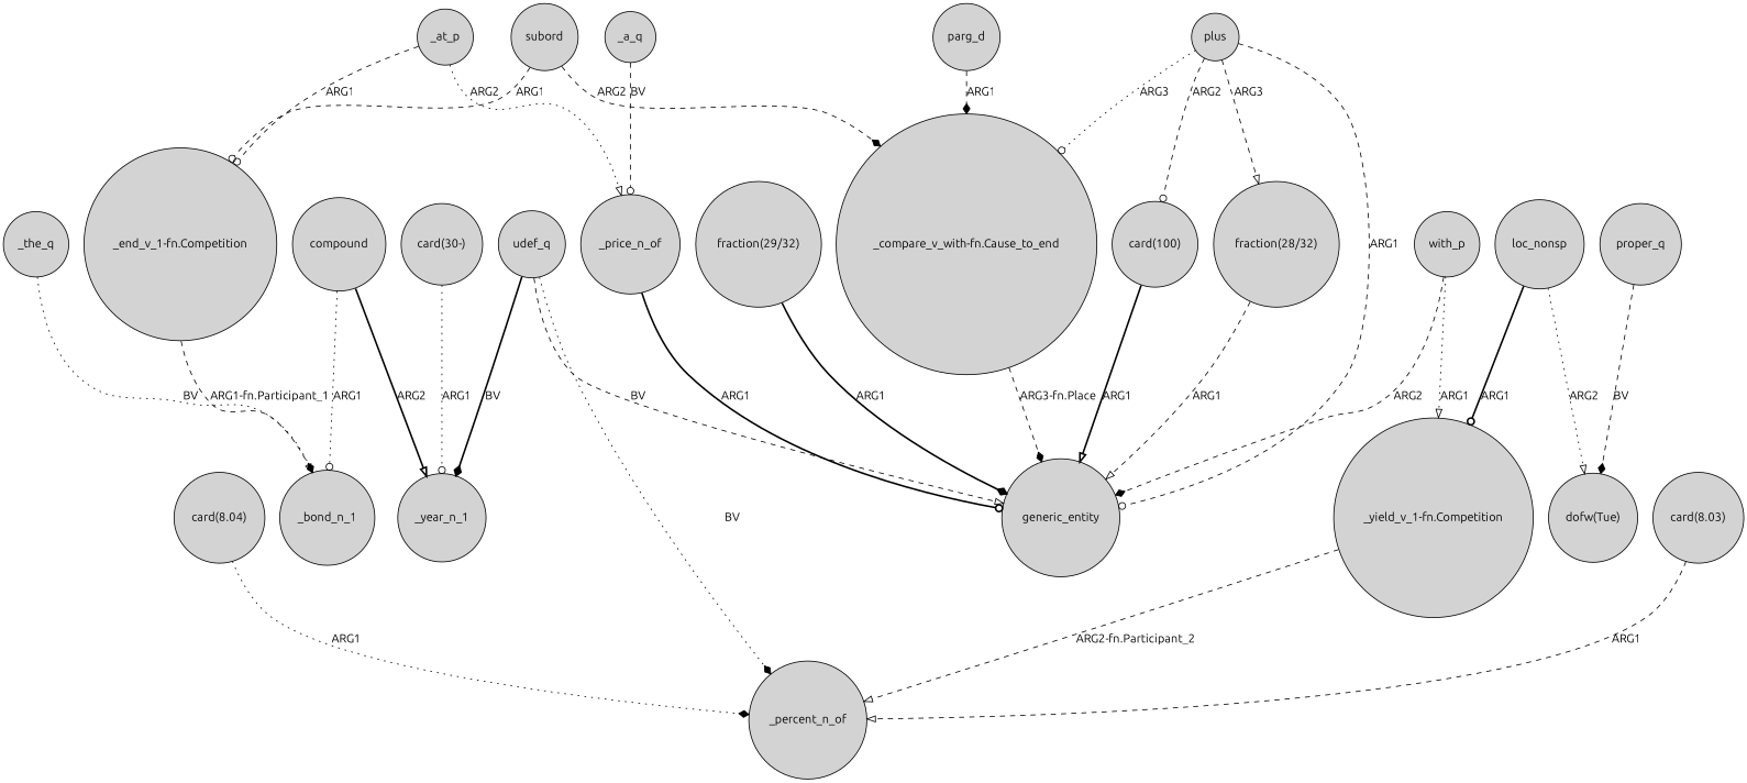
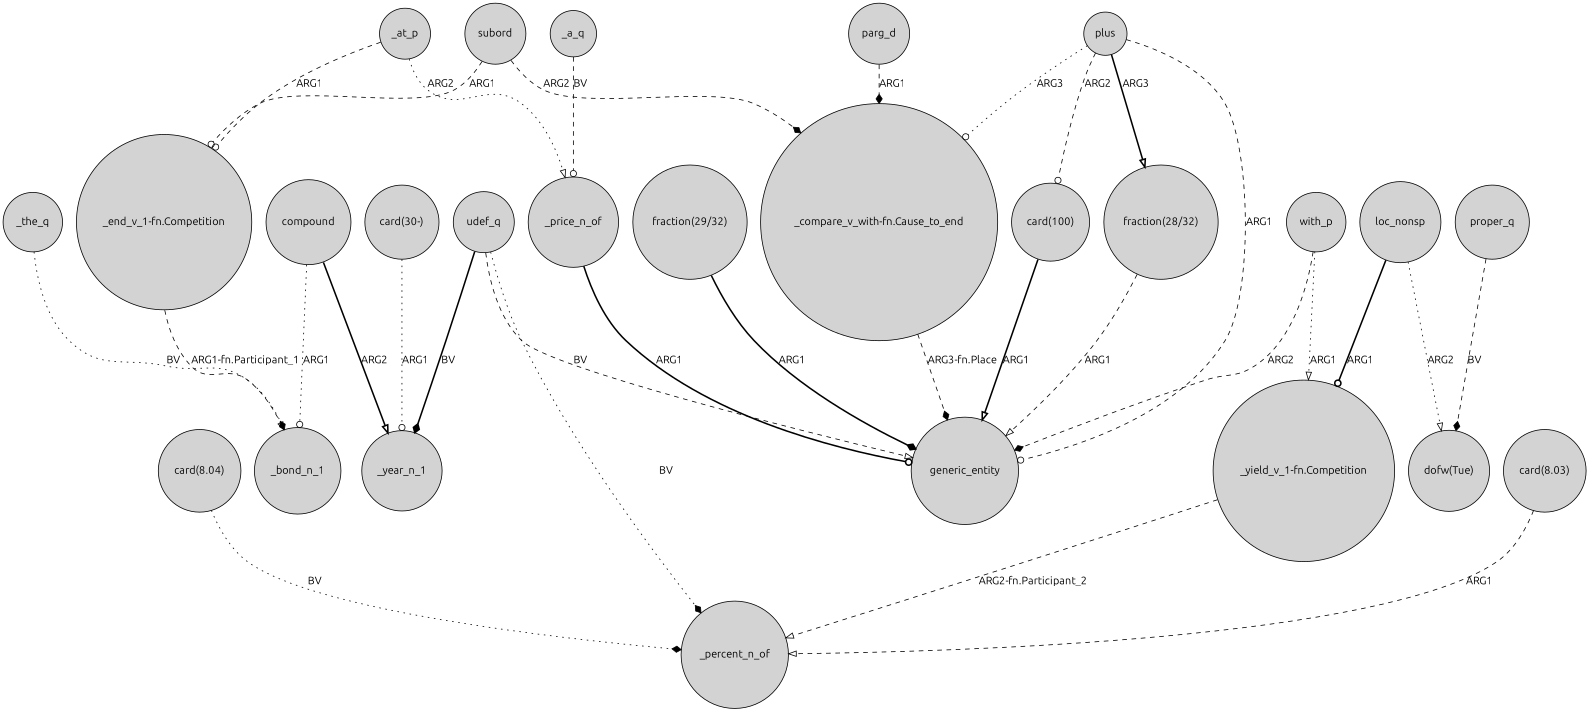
  digraph {
    fontname=Ubuntu
    node [fontname=Ubuntu shape=circle style=filled]
    edge [arrowhead=onormal fontname=Ubuntu style=dashed]
    "card(8.04)"
    _percent_n_of
    compound
    _bond_n_1
    _year_n_1
    _price_n_of
    generic_entity
    parg_d
    "_compare_v_with-fn.Cause_to_end"
    plus
    "fraction(28/32)"
    "card(100)"
    "fraction(29/32)"
    with_p
    "_yield_v_1-fn.Competition"
    udef_q
    "card(30-)"
    _at_p
    "_end_v_1-fn.Competition"
    _a_q
    "card(8.03)"
    subord
    proper_q
    "dofw(Tue)"
    loc_nonsp
    _the_q
-   "card(8.04)" -> _percent_n_of [arrowhead=diamond label=ARG1 style=dotted]
+   "card(8.04)" -> _percent_n_of [arrowhead=diamond label=BV style=dotted]
    compound -> _bond_n_1 [arrowhead=odot label=ARG1 style=dotted]
    compound -> _year_n_1 [label=ARG2 style=bold]
    _price_n_of -> generic_entity [arrowhead=odot label=ARG1 style=bold]
    parg_d -> "_compare_v_with-fn.Cause_to_end" [arrowhead=diamond label=ARG1]
    "_compare_v_with-fn.Cause_to_end" -> generic_entity [arrowhead=diamond label="ARG3-fn.Place"]
    plus -> generic_entity [arrowhead=odot label=ARG1]
    plus -> "_compare_v_with-fn.Cause_to_end" [arrowhead=odot label=ARG3 style=dotted]
-   plus -> "fraction(28/32)" [label=ARG3]
+   plus -> "fraction(28/32)" [label=ARG3 style=bold]
    plus -> "card(100)" [arrowhead=odot label=ARG2]
    "fraction(28/32)" -> generic_entity [label=ARG1]
    "card(100)" -> generic_entity [label=ARG1 style=bold]
    "fraction(29/32)" -> generic_entity [arrowhead=diamond label=ARG1 style=bold]
    with_p -> generic_entity [arrowhead=diamond label=ARG2]
    with_p -> "_yield_v_1-fn.Competition" [label=ARG1 style=dotted]
    "_yield_v_1-fn.Competition" -> _percent_n_of [label="ARG2-fn.Participant_2"]
    udef_q -> _percent_n_of [arrowhead=diamond label=BV style=dotted]
    udef_q -> _year_n_1 [arrowhead=diamond label=BV style=bold]
    udef_q -> generic_entity [label=BV]
    "card(30-)" -> _year_n_1 [arrowhead=odot label=ARG1 style=dotted]
    _at_p -> _price_n_of [label=ARG2 style=dotted]
    _at_p -> "_end_v_1-fn.Competition" [arrowhead=odot label=ARG1]
    "_end_v_1-fn.Competition" -> _bond_n_1 [label="ARG1-fn.Participant_1"]
    _a_q -> _price_n_of [arrowhead=odot label=BV]
    "card(8.03)" -> _percent_n_of [label=ARG1]
    subord -> "_compare_v_with-fn.Cause_to_end" [arrowhead=diamond label=ARG2]
    subord -> "_end_v_1-fn.Competition" [arrowhead=odot label=ARG1]
    proper_q -> "dofw(Tue)" [arrowhead=diamond label=BV]
    loc_nonsp -> "_yield_v_1-fn.Competition" [arrowhead=odot label=ARG1 style=bold]
    loc_nonsp -> "dofw(Tue)" [label=ARG2 style=dotted]
    _the_q -> _bond_n_1 [arrowhead=diamond label=BV style=dotted]
  }
